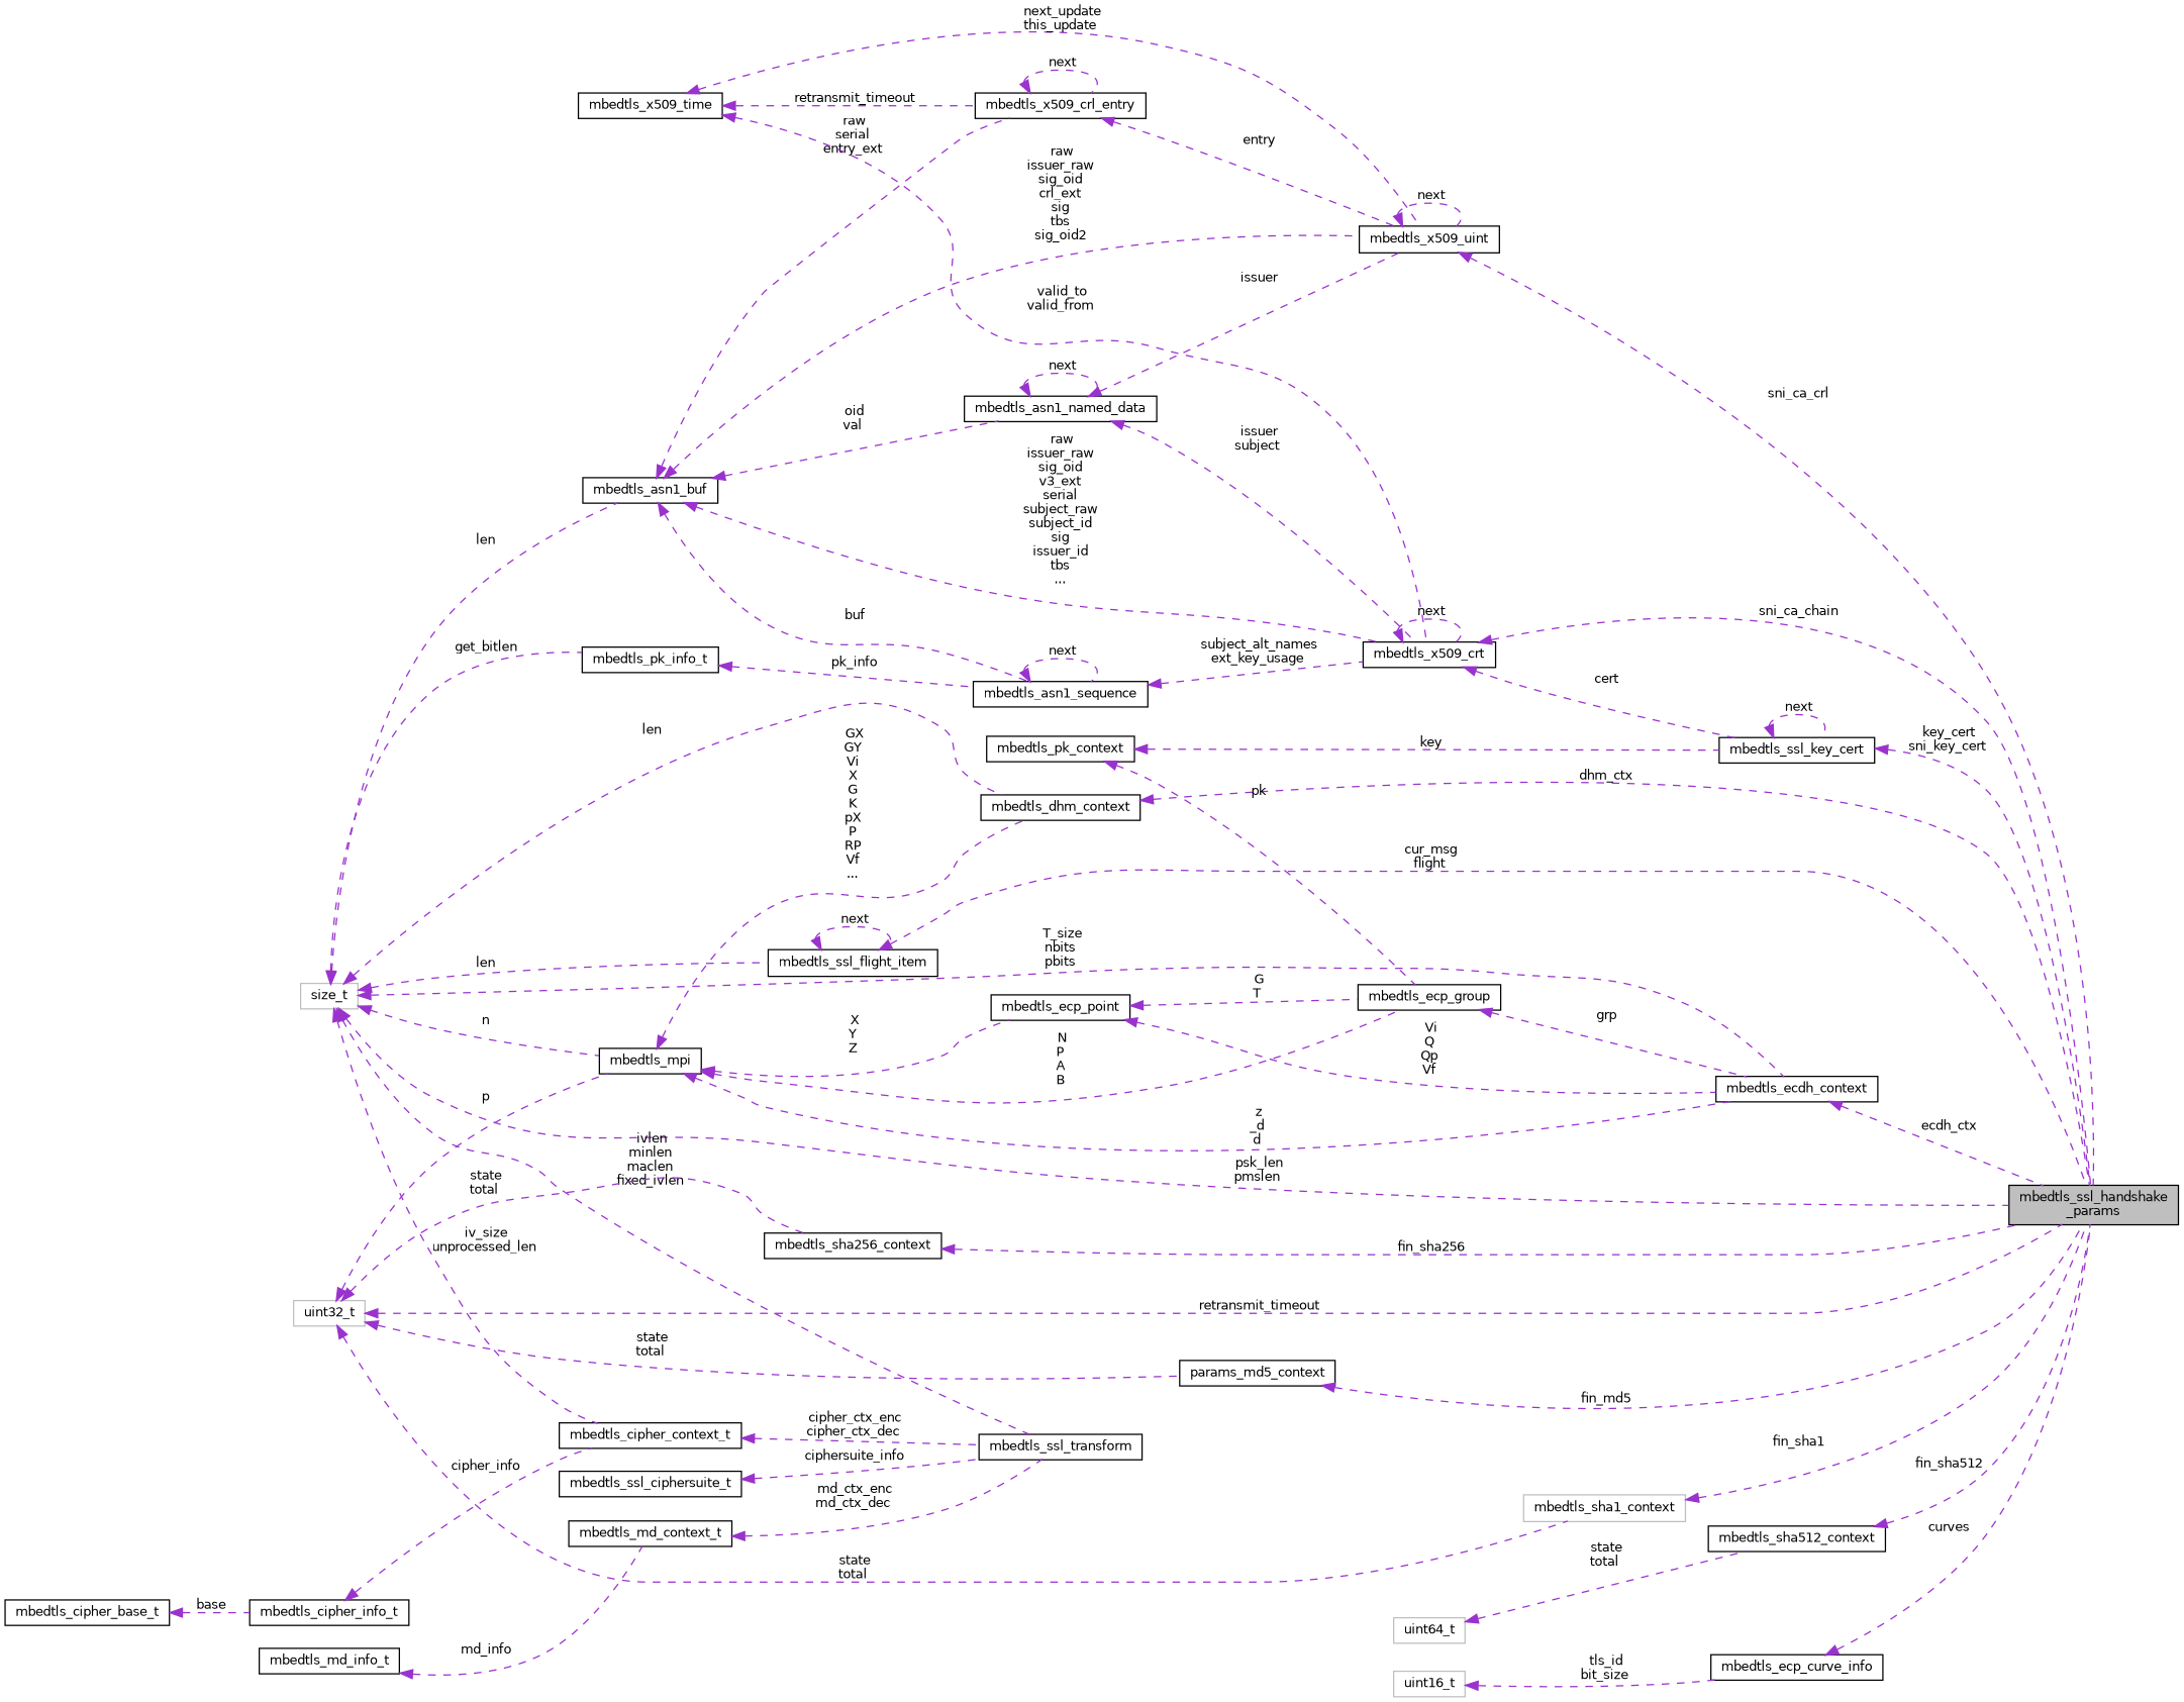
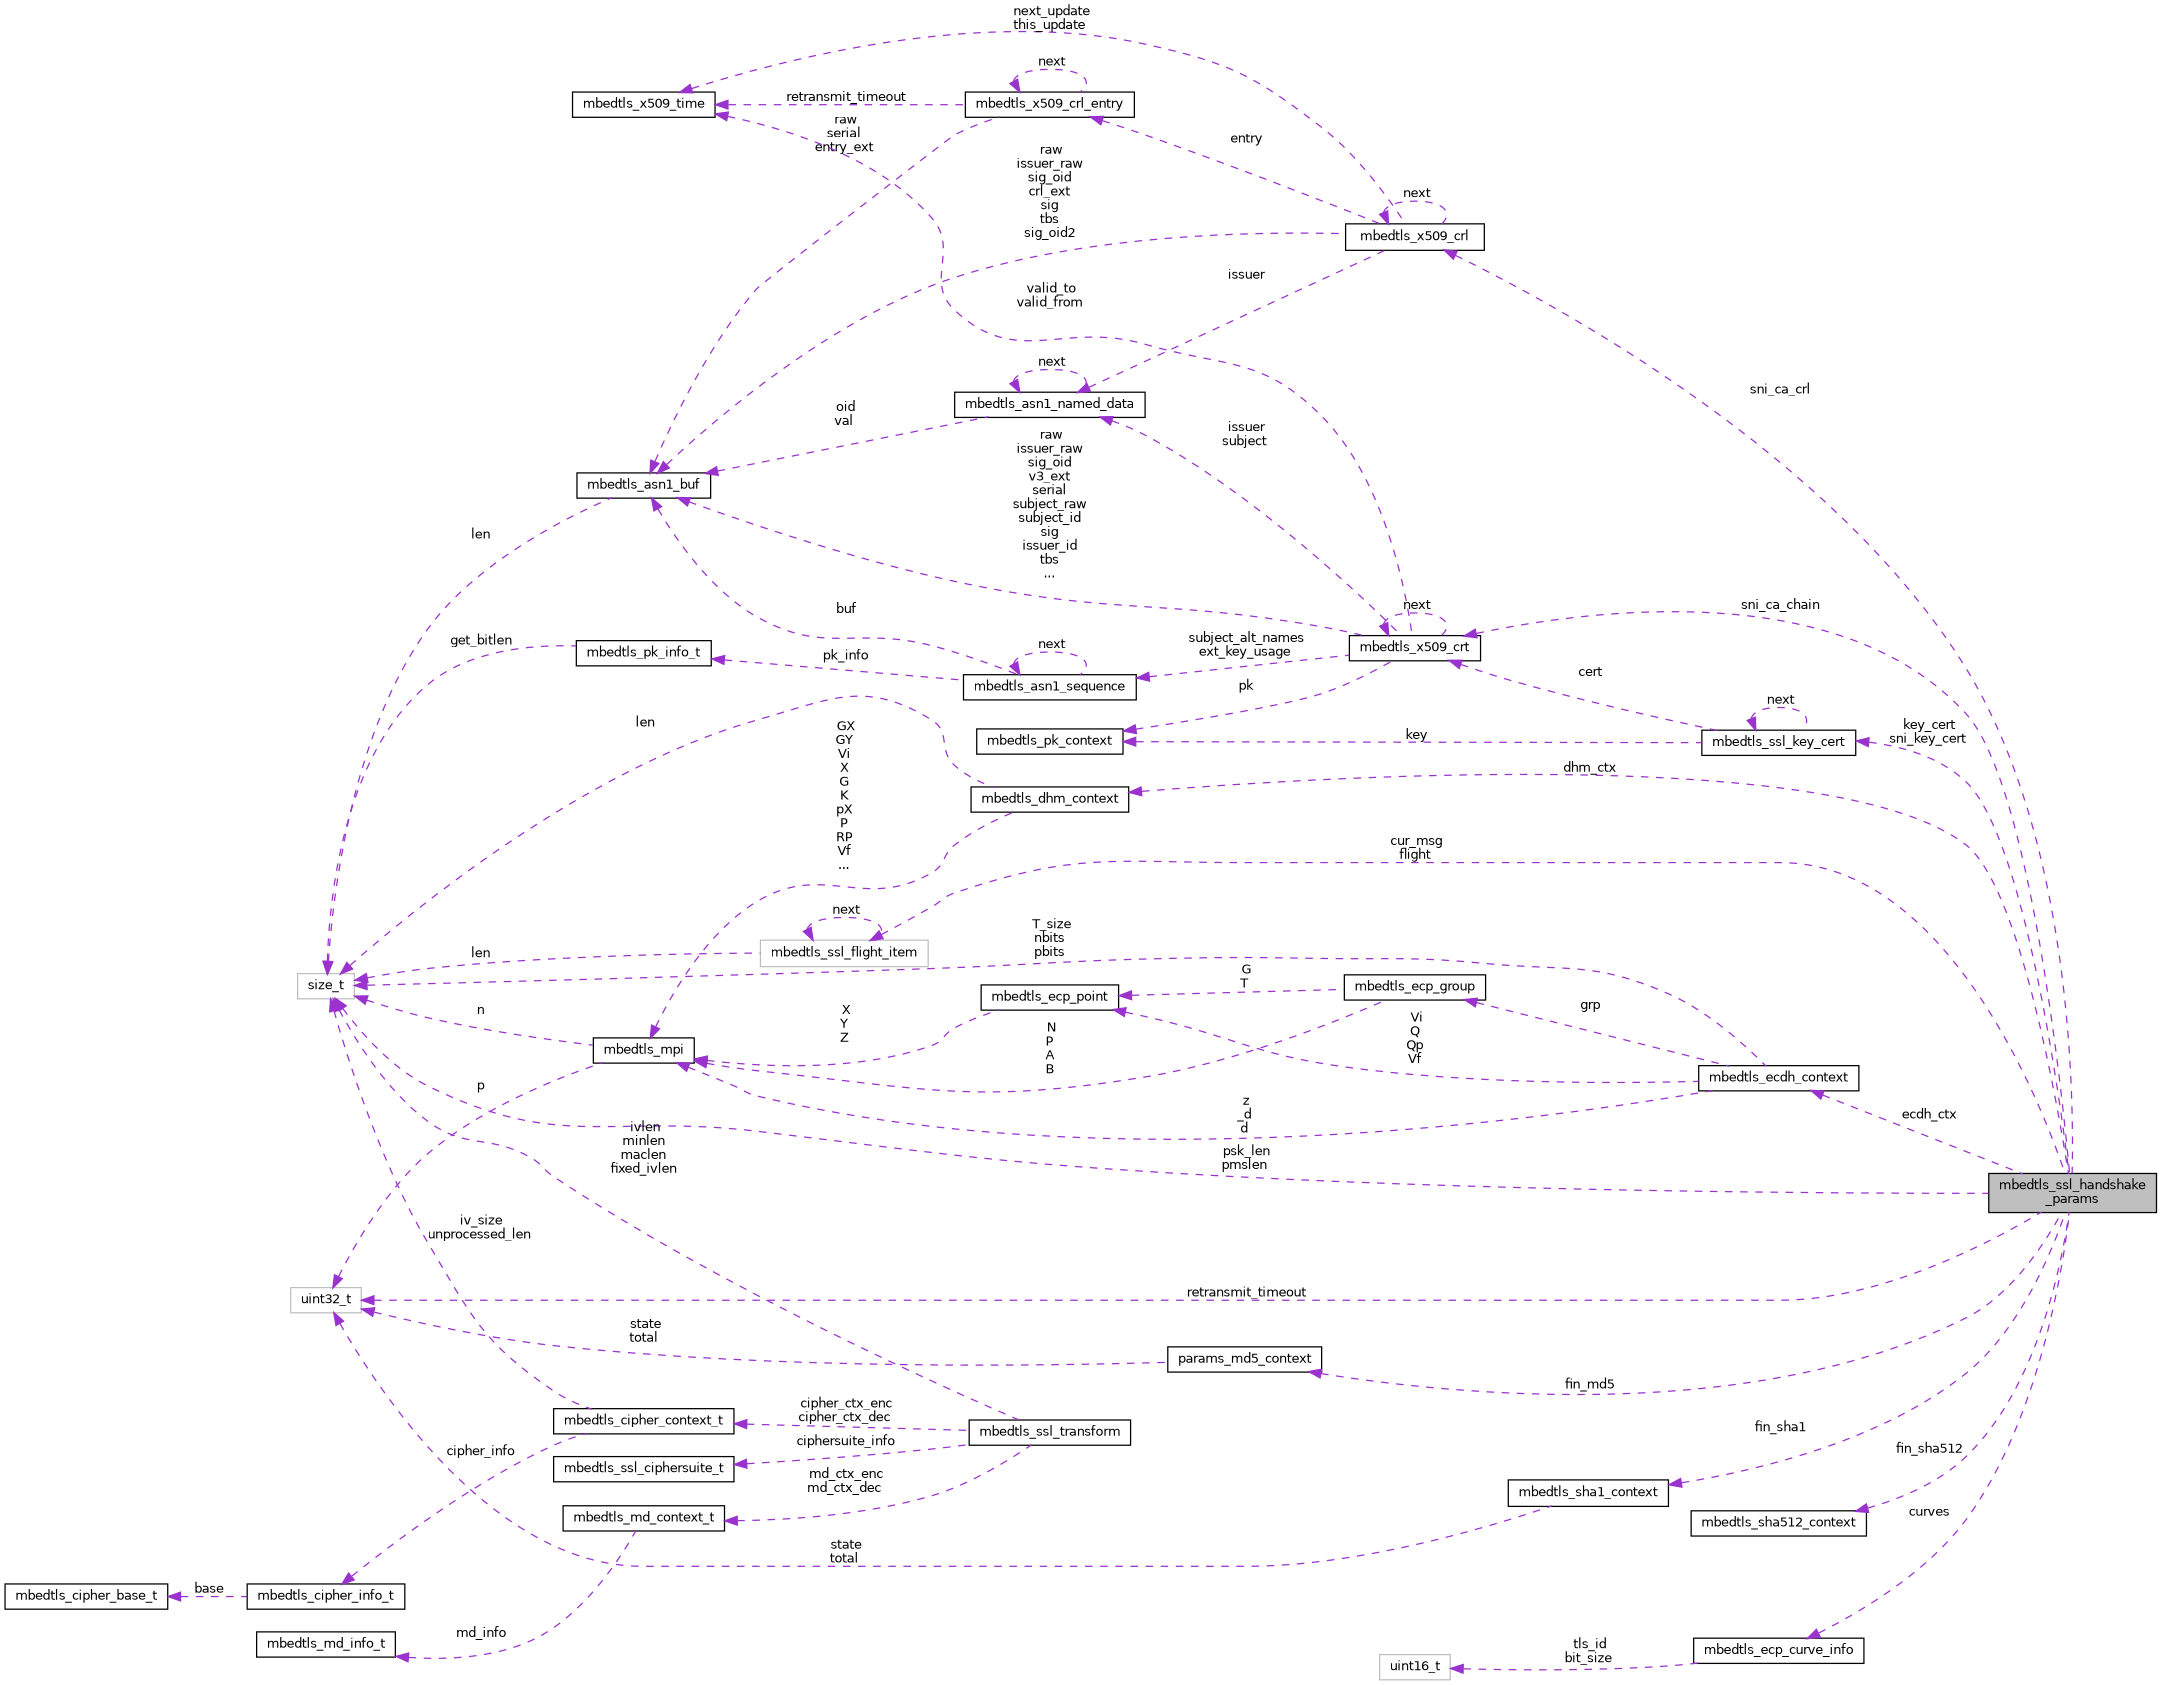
  digraph {
    rankdir=LR
    node [color=black fillcolor=white fontname=Helvetica fontsize=10 shape=record style=filled]
    edge [color=darkorchid3 dir=back fontname=Helvetica fontsize=10 labelfontname=Helvetica labelfontsize=10 style=dashed]
    n1 [fillcolor=grey75 fontcolor=black height=0.2 label="mbedtls_ssl_handshake\l_params" width=0.4]
-   n2 [height=0.2 label=mbedtls_ssl_flight_item width=0.4]
+   n2 [color=grey75 height=0.2 label=mbedtls_ssl_flight_item width=0.4]
    n3 [color=grey75 height=0.2 label=size_t width=0.4]
    n4 [height=0.2 label=mbedtls_dhm_context width=0.4]
    n5 [height=0.2 label=mbedtls_mpi width=0.4]
    n6 [height=0.2 label=mbedtls_asn1_buf width=0.4]
    n7 [height=0.2 label=mbedtls_pk_info_t width=0.4]
    n8 [height=0.2 label=mbedtls_ssl_transform width=0.4]
    n9 [height=0.2 label=mbedtls_cipher_context_t width=0.4]
    n10 [height=0.2 label=mbedtls_ecdh_context width=0.4]
    n11 [height=0.2 label=mbedtls_ecp_group width=0.4]
    n12 [height=0.2 label=mbedtls_ecp_point width=0.4]
    n13 [height=0.2 label=mbedtls_x509_crt width=0.4]
    n14 [height=0.2 label=mbedtls_asn1_sequence width=0.4]
    n15 [height=0.2 label=mbedtls_asn1_named_data width=0.4]
-   n16 [height=0.2 label=mbedtls_x509_uint width=0.4]
+   n16 [height=0.2 label=mbedtls_x509_crl width=0.4]
    n17 [height=0.2 label=mbedtls_x509_crl_entry width=0.4]
    n18 [color=grey75 height=0.2 label=uint32_t width=0.4]
    n19 [height=0.2 label=params_md5_context width=0.4]
-   n20 [color=grey75 height=0.2 label=mbedtls_sha1_context width=0.4]
-   n21 [height=0.2 label=mbedtls_sha256_context width=0.4]
+   n20 [height=0.2 label=mbedtls_sha1_context width=0.4]
    n22 [height=0.2 label=mbedtls_ssl_key_cert width=0.4]
    n23 [height=0.2 label=mbedtls_x509_time width=0.4]
    n24 [height=0.2 label=mbedtls_pk_context width=0.4]
    n25 [height=0.2 label=mbedtls_cipher_info_t width=0.4]
    n26 [height=0.2 label=mbedtls_cipher_base_t width=0.4]
    n27 [height=0.2 label=mbedtls_md_context_t width=0.4]
    n28 [height=0.2 label=mbedtls_md_info_t width=0.4]
    n29 [height=0.2 label=mbedtls_ssl_ciphersuite_t width=0.4]
    n30 [height=0.2 label=mbedtls_sha512_context width=0.4]
-   n31 [color=grey75 height=0.2 label=uint64_t width=0.4]
    n32 [height=0.2 label=mbedtls_ecp_curve_info width=0.4]
    n33 [color=grey75 height=0.2 label=uint16_t width=0.4]
    n2 -> n1 [label=" cur_msg\nflight"]
    n2 -> n2 [label=" next"]
    n3 -> n1 [label=" psk_len\npmslen"]
    n3 -> n2 [label=" len"]
    n3 -> n4 [label=" len"]
    n3 -> n5 [label=" n"]
    n3 -> n6 [label=" len"]
    n3 -> n7 [label=" get_bitlen"]
    n3 -> n8 [label=" ivlen\nminlen\nmaclen\nfixed_ivlen"]
    n3 -> n9 [label=" iv_size\nunprocessed_len"]
    n3 -> n10 [label=" T_size\nnbits\npbits"]
    n4 -> n1 [label=" dhm_ctx"]
    n5 -> n4 [label=" GX\nGY\nVi\nX\nG\nK\npX\nP\nRP\nVf\n..."]
    n5 -> n10 [label=" z\n_d\nd"]
    n5 -> n11 [label=" N\nP\nA\nB"]
    n5 -> n12 [label=" X\nY\nZ"]
    n6 -> n13 [label=" raw\nissuer_raw\nsig_oid\nv3_ext\nserial\nsubject_raw\nsubject_id\nsig\nissuer_id\ntbs\n..."]
    n6 -> n14 [label=" buf"]
    n6 -> n15 [label=" oid\nval"]
    n6 -> n16 [label=" raw\nissuer_raw\nsig_oid\ncrl_ext\nsig\ntbs\nsig_oid2"]
    n6 -> n17 [label=" raw\nserial\nentry_ext"]
    n7 -> n14 [label=" pk_info"]
    n9 -> n8 [label=" cipher_ctx_enc\ncipher_ctx_dec"]
    n10 -> n1 [label=" ecdh_ctx"]
    n11 -> n10 [label=" grp"]
    n12 -> n10 [label=" Vi\nQ\nQp\nVf"]
    n12 -> n11 [label=" G\nT"]
    n13 -> n1 [label=" sni_ca_chain"]
    n13 -> n13 [label=" next"]
    n13 -> n22 [label=" cert"]
    n14 -> n13 [label=" subject_alt_names\next_key_usage"]
    n14 -> n14 [label=" next"]
    n15 -> n13 [label=" issuer\nsubject"]
    n15 -> n15 [label=" next"]
    n15 -> n16 [label=" issuer"]
    n16 -> n1 [label=" sni_ca_crl"]
    n16 -> n16 [label=" next"]
    n17 -> n16 [label=" entry"]
    n17 -> n17 [label=" next"]
    n18 -> n1 [label=" retransmit_timeout"]
    n18 -> n5 [label=" p"]
    n18 -> n19 [label=" state\ntotal"]
    n18 -> n20 [label=" state\ntotal"]
-   n18 -> n21 [label=" state\ntotal"]
    n19 -> n1 [label=" fin_md5"]
    n20 -> n1 [label=" fin_sha1"]
-   n21 -> n1 [label=" fin_sha256"]
    n22 -> n1 [label=" key_cert\nsni_key_cert"]
    n22 -> n22 [label=" next"]
    n23 -> n13 [label=" valid_to\nvalid_from"]
    n23 -> n16 [label=" next_update\nthis_update"]
    n23 -> n17 [label=" retransmit_timeout"]
-   n24 -> n11 [label=" pk"]
+   n24 -> n13 [label=" pk"]
    n24 -> n22 [label=" key"]
    n25 -> n9 [label=" cipher_info"]
    n26 -> n25 [label=" base"]
    n27 -> n8 [label=" md_ctx_enc\nmd_ctx_dec"]
    n28 -> n27 [label=" md_info"]
    n29 -> n8 [label=" ciphersuite_info"]
    n30 -> n1 [label=" fin_sha512"]
-   n31 -> n30 [label=" state\ntotal"]
    n32 -> n1 [label=" curves"]
    n33 -> n32 [label=" tls_id\nbit_size"]
  }
